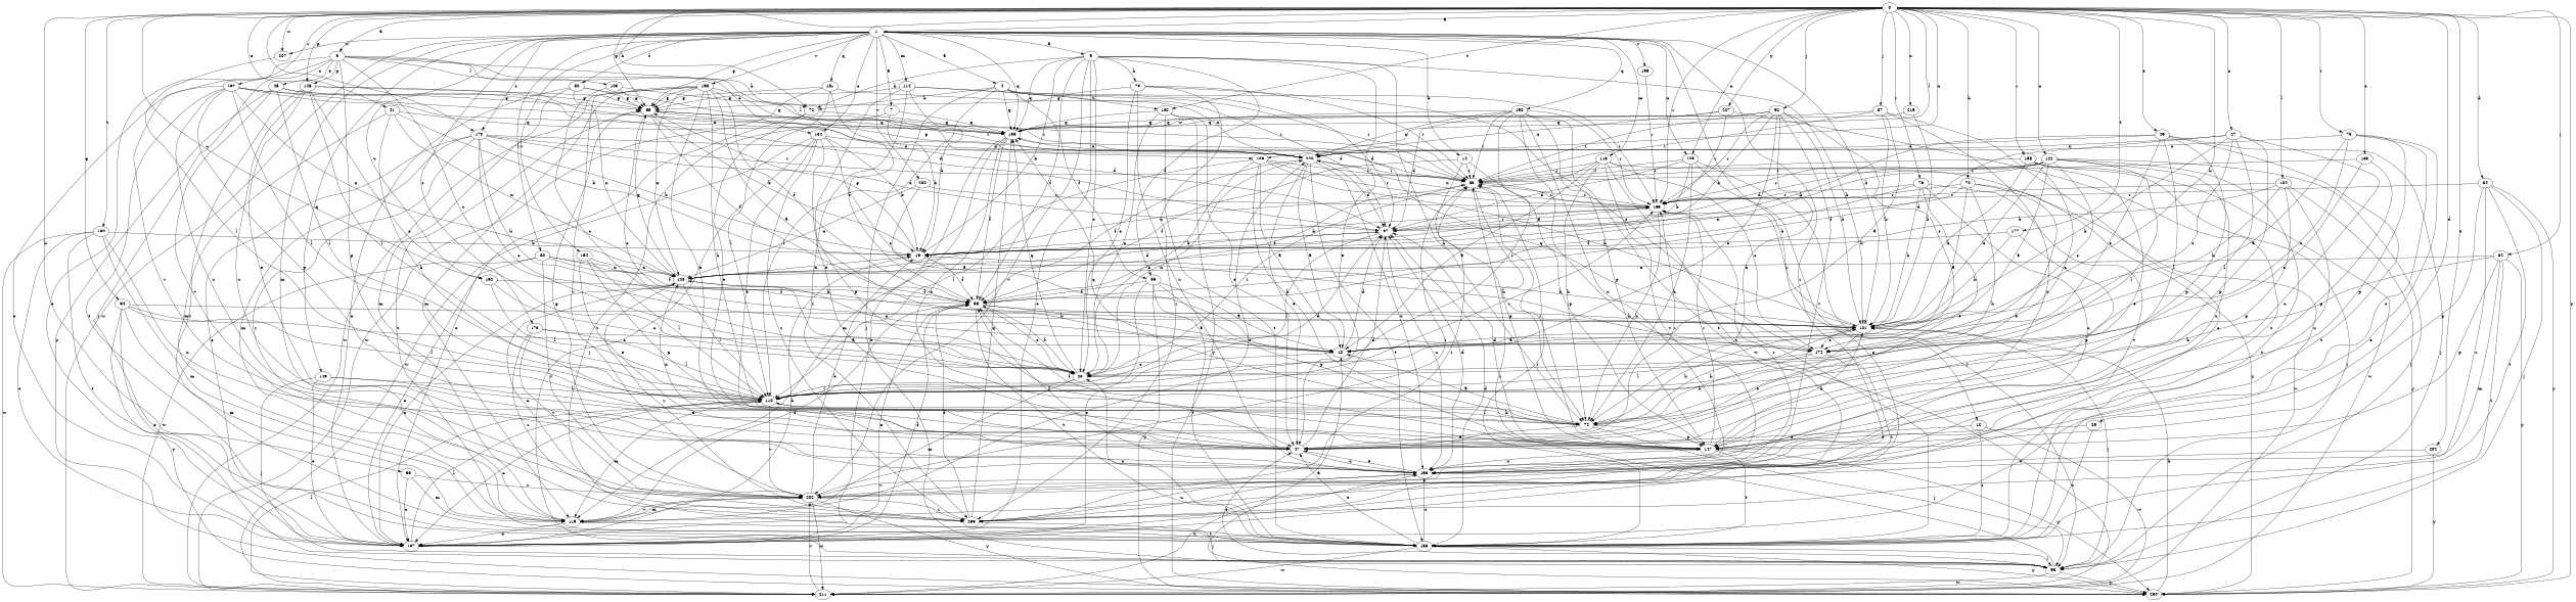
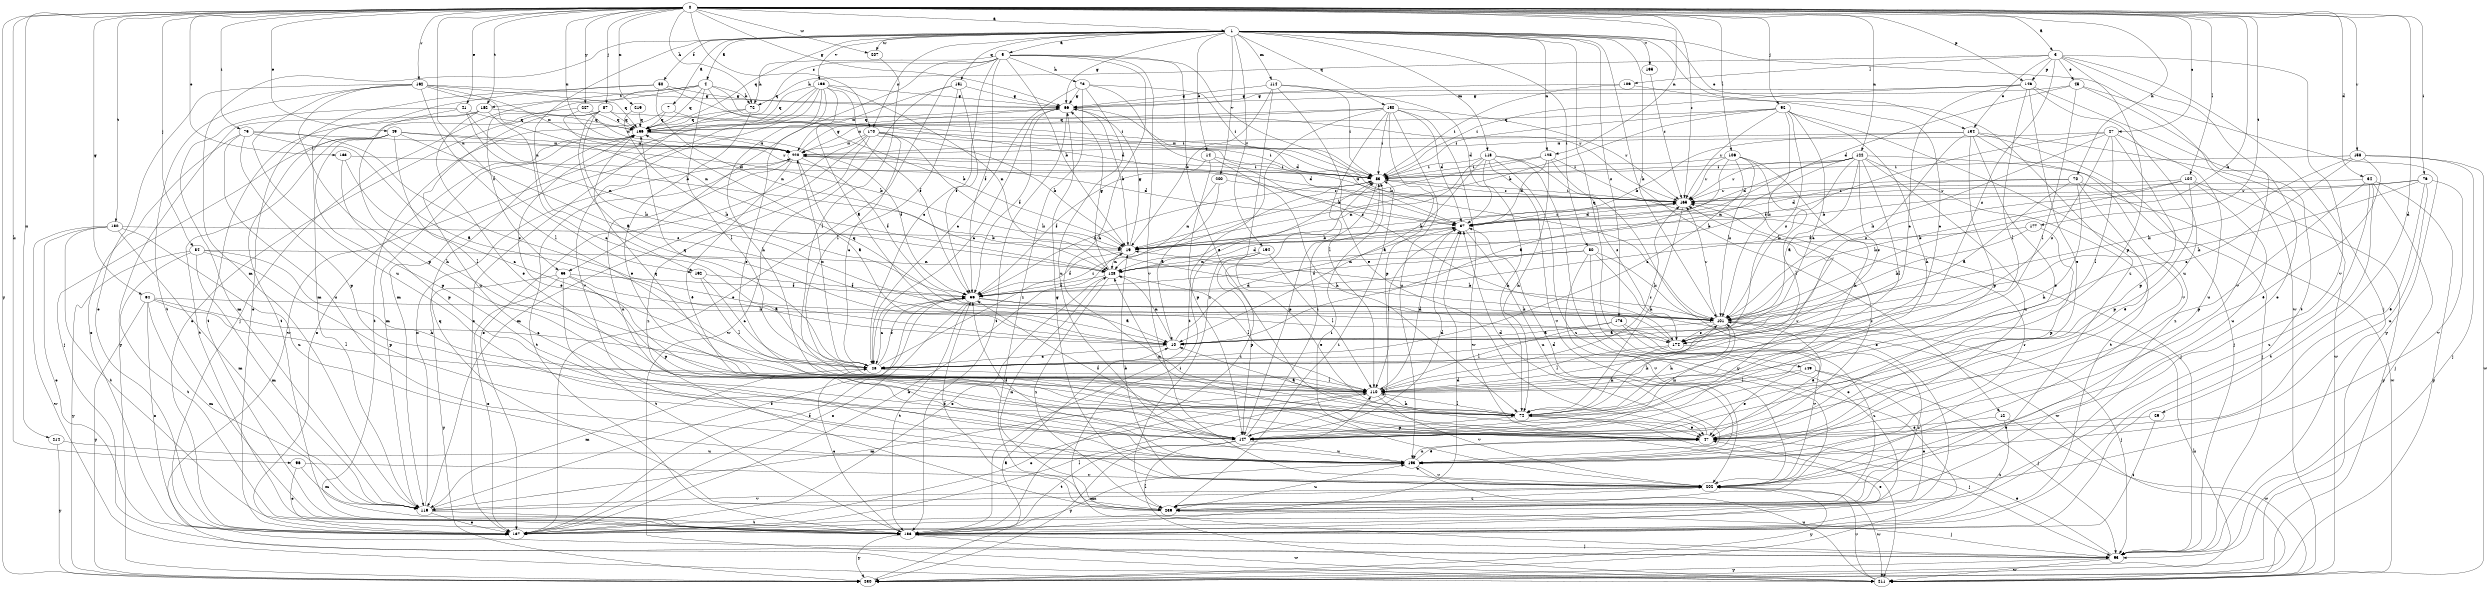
  strict digraph {
    0
    1
    3
    27
    29
    34
    41
    n8 [label=49]
    64
    66
    70
    72
    75
    76
    84
    87
    92
    96
    101
    104
    106
    122
    125
    133
    146
    158
    162
    165
    170
    177
    180
    182
    192
    207
-   214 [label=204]
+   214
    219
    220
    227
    230
    4
    5
    7
    12
    14
    50
    80
    114
    118
    119
    134
    149
    150
    151
    156
    173
    194
    195
    198
    200
    211
    239
    45
    93
    109
    137
    147
    174
    202
    110
    56
    193
    47
    183
    19
    74
    128
    28
    37
    10
    83
    55
    73
    0 -> 1 [label=a]
    0 -> 3 [label=a]
    0 -> 27 [label=c]
    0 -> 29 [label=d]
    0 -> 34 [label=d]
    0 -> 41 [label=e]
    0 -> n8 [label=e]
    0 -> 64 [label=g]
    0 -> 66 [label=g]
    0 -> 70 [label=h]
    0 -> 72 [label=h]
    0 -> 75 [label=i]
    0 -> 76 [label=i]
    0 -> 84 [label=j]
    0 -> 87 [label=j]
    0 -> 92 [label=j]
    0 -> 96 [label=k]
    0 -> 101 [label=k]
    0 -> 104 [label=l]
    0 -> 106 [label=l]
    0 -> 122 [label=n]
    0 -> 125 [label=n]
    0 -> 133 [label=o]
    0 -> 146 [label=p]
    0 -> 158 [label=r]
    0 -> 162 [label=r]
    0 -> 165 [label=r]
    0 -> 170 [label=s]
    0 -> 177 [label=t]
    0 -> 180 [label=t]
    0 -> 182 [label=t]
    0 -> 192 [label=u]
    0 -> 207 [label=w]
    0 -> 214 [label=x]
    0 -> 219 [label=x]
    0 -> 220 [label=x]
    0 -> 227 [label=y]
    0 -> 230 [label=y]
    1 -> 66 [label=g]
    1 -> 101 [label=k]
    1 -> 125 [label=n]
    1 -> 170 [label=s]
    1 -> 192 [label=u]
    1 -> 207 [label=w]
    1 -> 4 [label=a]
    1 -> 5 [label=a]
    1 -> 7 [label=a]
    1 -> 12 [label=b]
    1 -> 14 [label=b]
    1 -> 50 [label=f]
    1 -> 80 [label=i]
    1 -> 114 [label=m]
    1 -> 118 [label=m]
    1 -> 119 [label=m]
    1 -> 134 [label=o]
    1 -> 149 [label=q]
    1 -> 150 [label=q]
    1 -> 151 [label=q]
    1 -> 156 [label=q]
    1 -> 173 [label=s]
    1 -> 194 [label=v]
    1 -> 195 [label=v]
    1 -> 198 [label=v]
    1 -> 200 [label=v]
    1 -> 211 [label=w]
    1 -> 239 [label=z]
    3 -> 72 [label=h]
-   3 -> 106 [label=l]
    3 -> 146 [label=p]
    3 -> 134 [label=o]
    3 -> 45 [label=e]
    3 -> 93 [label=j]
    3 -> 109 [label=l]
    3 -> 137 [label=o]
    3 -> 147 [label=p]
    3 -> 174 [label=s]
    3 -> 202 [label=v]
    27 -> 101 [label=k]
    27 -> 220 [label=x]
    27 -> 147 [label=p]
    27 -> 174 [label=s]
    27 -> 110 [label=l]
    27 -> 56 [label=f]
    27 -> 193 [label=u]
    29 -> 47 [label=e]
    29 -> 183 [label=t]
    34 -> 165 [label=r]
    34 -> 230 [label=y]
    34 -> 239 [label=z]
    34 -> 93 [label=j]
    34 -> 147 [label=p]
    34 -> 183 [label=t]
    41 -> 119 [label=m]
    41 -> 156 [label=q]
    41 -> 19 [label=b]
    41 -> 74 [label=h]
    41 -> 128 [label=n]
    n8 -> 220 [label=x]
    n8 -> 93 [label=j]
    n8 -> 147 [label=p]
    n8 -> 174 [label=s]
    n8 -> 110 [label=l]
    n8 -> 183 [label=t]
    n8 -> 19 [label=b]
    64 -> 101 [label=k]
    64 -> 230 [label=y]
    64 -> 119 [label=m]
    64 -> 137 [label=o]
    64 -> 110 [label=l]
    64 -> 28 [label=c]
    66 -> 156 [label=q]
    66 -> 56 [label=f]
    66 -> 183 [label=t]
    66 -> 19 [label=b]
    66 -> 28 [label=c]
    66 -> 37 [label=d]
    70 -> 165 [label=r]
    70 -> 211 [label=w]
    70 -> 47 [label=e]
    70 -> 74 [label=h]
    70 -> 37 [label=d]
    70 -> 10 [label=a]
    72 -> 156 [label=q]
    72 -> 137 [label=o]
    72 -> 47 [label=e]
    75 -> 220 [label=x]
    75 -> 137 [label=o]
    75 -> 147 [label=p]
    75 -> 174 [label=s]
    75 -> 193 [label=u]
    75 -> 10 [label=a]
    76 -> 101 [label=k]
    76 -> 165 [label=r]
    76 -> 202 [label=v]
    76 -> 56 [label=f]
    76 -> 193 [label=u]
    76 -> 47 [label=e]
    84 -> 230 [label=y]
    84 -> 119 [label=m]
    84 -> 147 [label=p]
    84 -> 183 [label=t]
    84 -> 74 [label=h]
    84 -> 128 [label=n]
    87 -> 101 [label=k]
    87 -> 156 [label=q]
    87 -> 137 [label=o]
    87 -> 193 [label=u]
    87 -> 10 [label=a]
    87 -> 83 [label=i]
    92 -> 101 [label=k]
    92 -> 165 [label=r]
-   92 -> 156 [label=w]
+   92 -> 156 [label=q]
    92 -> 174 [label=s]
    92 -> 202 [label=v]
    92 -> 19 [label=b]
    92 -> 74 [label=h]
    92 -> 28 [label=c]
    92 -> 83 [label=i]
    96 -> 119 [label=m]
    96 -> 137 [label=o]
    96 -> 202 [label=v]
    101 -> 165 [label=r]
    101 -> 93 [label=j]
    101 -> 174 [label=s]
    101 -> 47 [label=e]
    101 -> 19 [label=b]
    101 -> 74 [label=h]
    101 -> 10 [label=a]
    104 -> 101 [label=k]
    104 -> 165 [label=r]
    104 -> 230 [label=y]
    104 -> 147 [label=p]
    104 -> 193 [label=u]
    104 -> 19 [label=b]
    106 -> 101 [label=k]
    106 -> 165 [label=r]
    106 -> 110 [label=l]
    106 -> 74 [label=h]
    106 -> 28 [label=c]
    106 -> 10 [label=a]
    106 -> 83 [label=i]
    122 -> 101 [label=k]
    122 -> 165 [label=r]
    122 -> 93 [label=j]
    122 -> 174 [label=s]
    122 -> 110 [label=l]
    122 -> 193 [label=u]
    122 -> 183 [label=t]
    122 -> 128 [label=n]
    122 -> 37 [label=d]
    122 -> 10 [label=a]
    122 -> 83 [label=i]
    125 -> 93 [label=j]
    125 -> 137 [label=o]
    125 -> 19 [label=b]
    125 -> 74 [label=h]
    125 -> 37 [label=d]
    125 -> 83 [label=i]
    133 -> 147 [label=p]
    133 -> 28 [label=c]
    133 -> 83 [label=i]
    146 -> 66 [label=g]
    146 -> 110 [label=l]
    146 -> 193 [label=u]
    146 -> 47 [label=e]
    146 -> 183 [label=t]
    146 -> 28 [label=c]
    146 -> 83 [label=i]
    158 -> 101 [label=k]
    158 -> 211 [label=w]
    158 -> 93 [label=j]
    158 -> 47 [label=e]
    158 -> 28 [label=c]
    158 -> 83 [label=i]
    162 -> 66 [label=g]
    162 -> 220 [label=x]
    162 -> 156 [label=q]
    162 -> 137 [label=o]
    162 -> 147 [label=p]
    162 -> 110 [label=l]
    162 -> 193 [label=u]
    162 -> 183 [label=t]
    162 -> 128 [label=n]
    165 -> 220 [label=x]
    165 -> 19 [label=b]
    165 -> 74 [label=h]
    165 -> 37 [label=d]
    165 -> 83 [label=i]
    170 -> 101 [label=k]
    170 -> 220 [label=x]
    170 -> 119 [label=m]
    170 -> 239 [label=z]
    170 -> 137 [label=o]
    170 -> 19 [label=b]
    170 -> 28 [label=c]
    170 -> 37 [label=d]
    170 -> 83 [label=i]
    177 -> 101 [label=k]
    177 -> 147 [label=p]
    177 -> 19 [label=b]
    180 -> 119 [label=m]
    180 -> 211 [label=w]
    180 -> 137 [label=o]
    180 -> 193 [label=u]
    180 -> 183 [label=t]
    180 -> 19 [label=b]
    182 -> 230 [label=y]
    182 -> 156 [label=q]
    182 -> 47 [label=e]
    182 -> 183 [label=t]
    182 -> 28 [label=c]
    192 -> 110 [label=l]
    192 -> 56 [label=f]
    192 -> 28 [label=c]
    207 -> 110 [label=l]
    214 -> 230 [label=y]
    214 -> 193 [label=u]
    219 -> 101 [label=k]
    219 -> 156 [label=q]
    220 -> 66 [label=g]
    220 -> 56 [label=f]
    220 -> 193 [label=u]
    220 -> 47 [label=e]
    220 -> 183 [label=t]
    220 -> 37 [label=d]
    220 -> 10 [label=a]
    220 -> 83 [label=i]
    227 -> 165 [label=r]
    227 -> 220 [label=x]
    227 -> 156 [label=q]
    227 -> 183 [label=t]
    230 -> 101 [label=k]
    230 -> 10 [label=a]
    4 -> 72 [label=h]
    4 -> 165 [label=r]
    4 -> 182 [label=t]
    4 -> 156 [label=q]
    4 -> 93 [label=j]
    4 -> 110 [label=l]
    4 -> 37 [label=d]
    4 -> 55 [label=f]
    5 -> 72 [label=h]
    5 -> 101 [label=k]
    5 -> 156 [label=q]
    5 -> 137 [label=o]
    5 -> 202 [label=v]
    5 -> 56 [label=f]
    5 -> 47 [label=e]
    5 -> 19 [label=b]
    5 -> 74 [label=h]
    5 -> 28 [label=c]
    5 -> 55 [label=f]
    5 -> 73 [label=h]
    7 -> 156 [label=q]
    7 -> 183 [label=t]
    7 -> 19 [label=b]
    12 -> 211 [label=w]
    12 -> 47 [label=e]
    12 -> 183 [label=t]
    14 -> 147 [label=p]
    14 -> 56 [label=f]
    14 -> 74 [label=h]
    14 -> 83 [label=i]
    50 -> 66 [label=g]
    50 -> 119 [label=m]
    50 -> 137 [label=o]
    50 -> 128 [label=n]
    50 -> 83 [label=i]
    80 -> 101 [label=k]
    80 -> 211 [label=w]
    80 -> 137 [label=o]
    80 -> 202 [label=v]
    80 -> 56 [label=f]
    80 -> 128 [label=n]
    114 -> 66 [label=g]
    114 -> 239 [label=z]
    114 -> 47 [label=e]
    114 -> 19 [label=b]
    114 -> 37 [label=d]
    114 -> 83 [label=i]
    118 -> 230 [label=y]
    118 -> 239 [label=z]
    118 -> 174 [label=s]
    118 -> 202 [label=v]
    118 -> 74 [label=h]
    118 -> 128 [label=n]
    118 -> 10 [label=a]
    118 -> 83 [label=i]
    119 -> 220 [label=x]
    119 -> 137 [label=o]
    119 -> 202 [label=v]
    119 -> 56 [label=f]
    119 -> 183 [label=t]
    134 -> 220 [label=x]
    134 -> 211 [label=w]
    134 -> 239 [label=z]
    134 -> 93 [label=j]
    134 -> 147 [label=p]
    134 -> 174 [label=s]
    134 -> 47 [label=e]
    134 -> 19 [label=b]
    149 -> 93 [label=j]
    149 -> 137 [label=o]
    149 -> 110 [label=l]
    149 -> 47 [label=e]
    150 -> 165 [label=r]
    150 -> 220 [label=x]
    150 -> 156 [label=q]
    150 -> 211 [label=w]
    150 -> 147 [label=p]
    150 -> 110 [label=l]
    150 -> 193 [label=u]
    150 -> 183 [label=t]
    150 -> 37 [label=d]
    150 -> 83 [label=i]
    151 -> 66 [label=g]
    151 -> 220 [label=x]
    151 -> 211 [label=w]
    151 -> 110 [label=l]
    151 -> 56 [label=f]
    156 -> 220 [label=x]
    156 -> 119 [label=m]
    156 -> 137 [label=o]
    156 -> 56 [label=f]
    156 -> 47 [label=e]
    173 -> 239 [label=z]
    173 -> 202 [label=v]
    173 -> 110 [label=l]
    173 -> 10 [label=a]
    194 -> 147 [label=p]
    194 -> 110 [label=l]
    194 -> 47 [label=e]
    194 -> 128 [label=n]
    195 -> 165 [label=r]
    198 -> 66 [label=g]
    198 -> 119 [label=m]
    198 -> 156 [label=q]
    198 -> 211 [label=w]
    198 -> 202 [label=v]
    198 -> 56 [label=f]
    198 -> 47 [label=e]
    198 -> 74 [label=h]
    198 -> 128 [label=n]
    198 -> 10 [label=a]
    200 -> 165 [label=r]
    200 -> 128 [label=n]
    200 -> 10 [label=a]
    211 -> 202 [label=v]
    211 -> 110 [label=l]
    211 -> 193 [label=u]
    239 -> 156 [label=q]
    239 -> 93 [label=j]
    239 -> 56 [label=f]
    239 -> 193 [label=u]
    239 -> 128 [label=n]
    239 -> 83 [label=i]
    45 -> 66 [label=g]
    45 -> 230 [label=y]
    45 -> 202 [label=v]
    45 -> 110 [label=l]
    45 -> 37 [label=d]
    93 -> 230 [label=y]
    93 -> 211 [label=w]
    93 -> 47 [label=e]
    93 -> 83 [label=i]
    109 -> 66 [label=g]
    109 -> 28 [label=c]
    109 -> 83 [label=i]
    137 -> 110 [label=l]
    137 -> 56 [label=f]
    137 -> 19 [label=b]
    147 -> 101 [label=k]
    147 -> 165 [label=r]
    147 -> 230 [label=y]
    147 -> 56 [label=f]
    147 -> 193 [label=u]
    147 -> 183 [label=t]
    147 -> 37 [label=d]
    147 -> 83 [label=i]
    174 -> 156 [label=q]
    174 -> 239 [label=z]
    174 -> 110 [label=l]
    174 -> 74 [label=h]
    202 -> 66 [label=g]
    202 -> 165 [label=r]
    202 -> 230 [label=y]
    202 -> 119 [label=m]
    202 -> 211 [label=w]
    202 -> 239 [label=z]
    202 -> 19 [label=b]
    202 -> 83 [label=i]
    110 -> 165 [label=r]
    110 -> 119 [label=m]
    110 -> 137 [label=o]
    110 -> 202 [label=v]
    110 -> 74 [label=h]
    110 -> 37 [label=d]
    56 -> 101 [label=k]
    56 -> 137 [label=o]
    56 -> 183 [label=t]
    56 -> 28 [label=c]
    56 -> 10 [label=a]
    193 -> 202 [label=v]
    193 -> 56 [label=f]
    193 -> 47 [label=e]
    193 -> 37 [label=d]
    47 -> 165 [label=r]
    47 -> 193 [label=u]
    47 -> 128 [label=n]
    47 -> 37 [label=d]
    183 -> 230 [label=y]
    183 -> 211 [label=w]
    183 -> 93 [label=j]
    183 -> 193 [label=u]
    183 -> 47 [label=e]
    183 -> 28 [label=c]
    183 -> 37 [label=d]
    183 -> 83 [label=i]
    19 -> 66 [label=g]
    19 -> 56 [label=f]
    19 -> 128 [label=n]
    74 -> 101 [label=k]
    74 -> 156 [label=q]
    74 -> 93 [label=j]
    74 -> 147 [label=p]
    74 -> 110 [label=l]
    74 -> 47 [label=e]
    74 -> 10 [label=a]
    128 -> 66 [label=g]
    128 -> 239 [label=z]
    128 -> 137 [label=o]
    128 -> 110 [label=l]
    128 -> 56 [label=f]
    128 -> 37 [label=d]
    28 -> 220 [label=x]
    28 -> 119 [label=m]
    28 -> 156 [label=q]
    28 -> 110 [label=l]
    28 -> 56 [label=f]
    28 -> 83 [label=i]
    37 -> 165 [label=r]
    37 -> 110 [label=l]
    37 -> 193 [label=u]
    37 -> 19 [label=b]
    10 -> 128 [label=n]
    10 -> 28 [label=c]
    10 -> 37 [label=d]
    83 -> 165 [label=r]
    83 -> 147 [label=p]
    83 -> 56 [label=f]
    55 -> 230 [label=y]
    55 -> 137 [label=o]
    55 -> 147 [label=p]
    55 -> 56 [label=f]
    55 -> 183 [label=t]
    55 -> 10 [label=a]
    73 -> 66 [label=g]
    73 -> 239 [label=z]
    73 -> 174 [label=s]
    73 -> 193 [label=u]
    73 -> 28 [label=c]
    73 -> 83 [label=i]
  }
